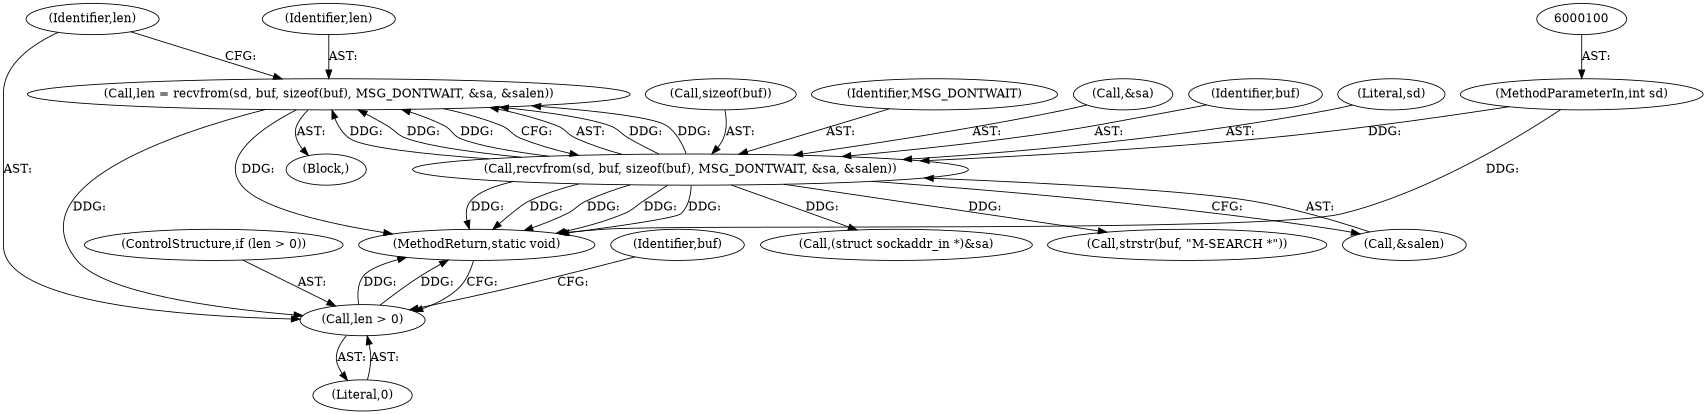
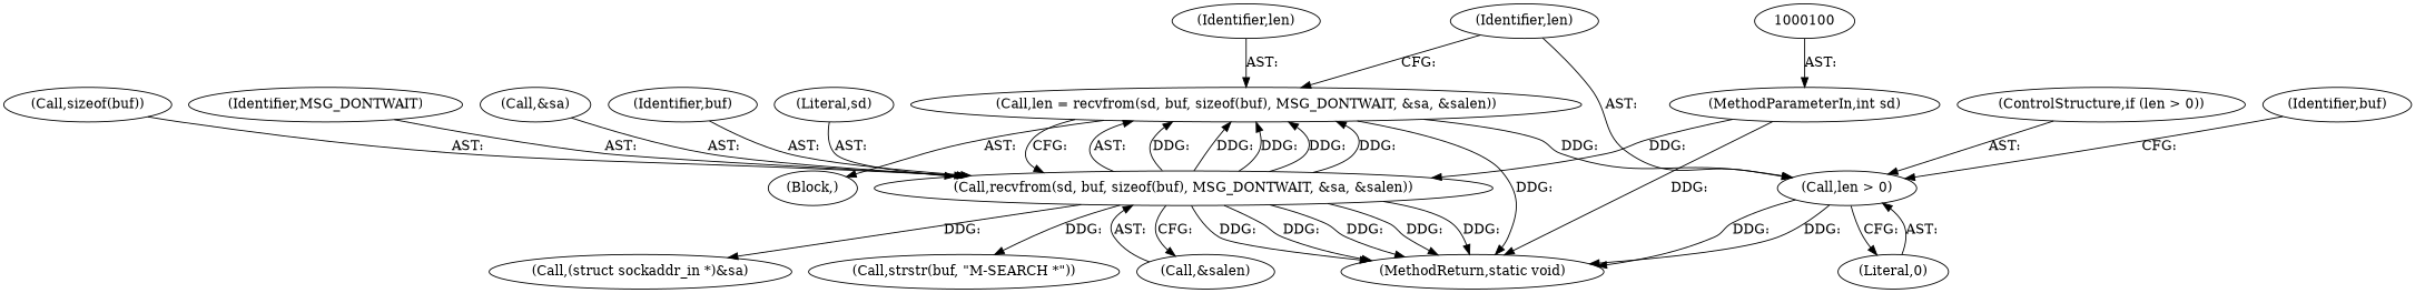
  digraph {
    n1 [label="(Call,len = recvfrom(sd, buf, sizeof(buf), MSG_DONTWAIT, &sa, &salen))"]
    n2 [label="(Call,recvfrom(sd, buf, sizeof(buf), MSG_DONTWAIT, &sa, &salen))"]
    n3 [label="(Call,len > 0)"]
    n4 [label="(Block,)"]
    n5 [label="(MethodReturn,static void)"]
    n6 [label="(Call,(struct sockaddr_in *)&sa)"]
    n7 [label="(Call,strstr(buf, \"M-SEARCH *\"))"]
    n8 [label="(Call,&salen)"]
    n9 [label="(Literal,0)"]
    n10 [label="(MethodParameterIn,int sd)"]
-   1000100 [label=6000100]
+   1000100
    n12 [label="(ControlStructure,if (len > 0))"]
    n13 [label="(Identifier,len)"]
    n14 [label="(Call,sizeof(buf))"]
    n15 [label="(Identifier,buf)"]
    n16 [label="(Identifier,len)"]
    n17 [label="(Identifier,MSG_DONTWAIT)"]
    n18 [label="(Call,&sa)"]
    n19 [label="(Identifier,buf)"]
    n20 [label="(Literal,sd)"]
    n1 -> n2 [label="CFG: "]
    n1 -> n3 [label="DDG: "]
    n1 -> n4 [label="AST: "]
    n1 -> n5 [label="DDG: "]
    n2 -> n1 [label="AST: "]
    n2 -> n1 [label="DDG: "]
    n2 -> n1 [label="DDG: "]
    n2 -> n1 [label="DDG: "]
    n2 -> n1 [label="DDG: "]
    n2 -> n1 [label="DDG: "]
    n2 -> n5 [label="DDG: "]
    n2 -> n5 [label="DDG: "]
    n2 -> n5 [label="DDG: "]
    n2 -> n5 [label="DDG: "]
    n2 -> n5 [label="DDG: "]
    n2 -> n6 [label="DDG: "]
    n2 -> n7 [label="DDG: "]
    n2 -> n8 [label="CFG: "]
    n3 -> n5 [label="DDG: "]
    n3 -> n5 [label="DDG: "]
-   n3 -> n9 [label="AST: "]
-   n5 -> n3 [label="CFG: "]
+   n3 -> n9 [label="CFG: "]
    n8 -> n2 [label="AST: "]
    n9 -> n3 [label="AST: "]
    n10 -> n2 [label="DDG: "]
    n10 -> n5 [label="DDG: "]
    1000100 -> n10 [label="AST: "]
    n12 -> n3 [label="AST: "]
    n13 -> n1 [label="CFG: "]
    n13 -> n3 [label="AST: "]
    n14 -> n2 [label="AST: "]
    n15 -> n3 [label="CFG: "]
    n16 -> n1 [label="AST: "]
    n17 -> n2 [label="AST: "]
    n18 -> n2 [label="AST: "]
    n19 -> n2 [label="AST: "]
    n20 -> n2 [label="AST: "]
  }
